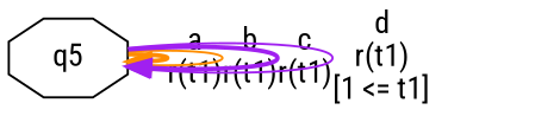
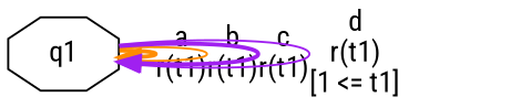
  digraph {
    fontname="Roboto Condensed"
    edge [color=darkorange style=bold fontname="Roboto Condensed"]
-   n1 [label=q5 shape=octagon fontname="Roboto Condensed"]
+   n1 [label=q1 shape=octagon fontname="Roboto Condensed"]
    n1 -> n1 [label="a\nr(t1)\n"]
    n1 -> n1 [label="b\nr(t1)\n" style=solid]
    n1 -> n1 [label="c\nr(t1)\n" color=purple]
    n1 -> n1 [label="d\nr(t1)\n[1 <= t1]" color=purple style=solid]
  }
